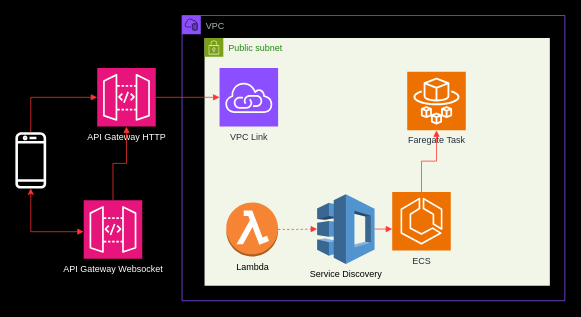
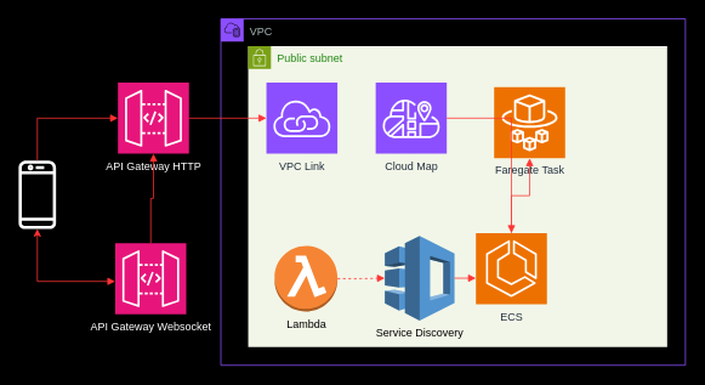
  <mxCell id="0" />
  <mxCell id="1" parent="0" />
  <mxCell id="2" value="VPC" style="points=[[0,0],[0.25,0],[0.5,0],[0.75,0],[1,0],[1,0.25],[1,0.5],[1,0.75],[1,1],[0.75,1],[0.5,1],[0.25,1],[0,1],[0,0.75],[0,0.5],[0,0.25]];outlineConnect=0;gradientColor=none;html=1;whiteSpace=wrap;fontSize=12;fontStyle=0;container=1;pointerEvents=0;collapsible=0;recursiveResize=0;shape=mxgraph.aws4.group;grIcon=mxgraph.aws4.group_vpc2;strokeColor=#8C4FFF;fillColor=none;verticalAlign=top;align=left;spacingLeft=30;fontColor=#AAB7B8;dashed=0;" vertex="1" parent="1"><mxGeometry x="242" y="20" width="510" height="380" as="geometry" /></mxCell>
  <mxCell id="3" value="Public subnet" style="points=[[0,0],[0.25,0],[0.5,0],[0.75,0],[1,0],[1,0.25],[1,0.5],[1,0.75],[1,1],[0.75,1],[0.5,1],[0.25,1],[0,1],[0,0.75],[0,0.5],[0,0.25]];outlineConnect=0;gradientColor=none;html=1;whiteSpace=wrap;fontSize=12;fontStyle=0;container=1;pointerEvents=0;collapsible=0;recursiveResize=0;shape=mxgraph.aws4.group;grIcon=mxgraph.aws4.group_security_group;grStroke=0;strokeColor=#7AA116;fillColor=#F2F6E8;verticalAlign=top;align=left;spacingLeft=30;fontColor=#248814;dashed=0;" vertex="1" parent="2"><mxGeometry x="30" y="30" width="460" height="330" as="geometry" /></mxCell>
  <mxCell id="4" value="VPC Link" style="sketch=0;points=[[0,0,0],[0.25,0,0],[0.5,0,0],[0.75,0,0],[1,0,0],[0,1,0],[0.25,1,0],[0.5,1,0],[0.75,1,0],[1,1,0],[0,0.25,0],[0,0.5,0],[0,0.75,0],[1,0.25,0],[1,0.5,0],[1,0.75,0]];outlineConnect=0;fontColor=#232F3E;fillColor=#8C4FFF;strokeColor=#ffffff;dashed=0;verticalLabelPosition=bottom;verticalAlign=top;align=center;html=1;fontSize=12;fontStyle=0;aspect=fixed;shape=mxgraph.aws4.resourceIcon;resIcon=mxgraph.aws4.vpc_privatelink;" vertex="1" parent="3"><mxGeometry x="20" y="40" width="78" height="78" as="geometry" /></mxCell>
+ <mxCell id="5" value="Cloud Map" style="sketch=0;points=[[0,0,0],[0.25,0,0],[0.5,0,0],[0.75,0,0],[1,0,0],[0,1,0],[0.25,1,0],[0.5,1,0],[0.75,1,0],[1,1,0],[0,0.25,0],[0,0.5,0],[0,0.75,0],[1,0.25,0],[1,0.5,0],[1,0.75,0]];outlineConnect=0;fontColor=#232F3E;fillColor=#8C4FFF;strokeColor=#ffffff;dashed=0;verticalLabelPosition=bottom;verticalAlign=top;align=center;html=1;fontSize=12;fontStyle=0;aspect=fixed;shape=mxgraph.aws4.resourceIcon;resIcon=mxgraph.aws4.cloud_map;" vertex="1" parent="3"><mxGeometry x="140" y="40" width="78" height="78" as="geometry" /></mxCell>
  <mxCell id="6" value="ECS" style="sketch=0;points=[[0,0,0],[0.25,0,0],[0.5,0,0],[0.75,0,0],[1,0,0],[0,1,0],[0.25,1,0],[0.5,1,0],[0.75,1,0],[1,1,0],[0,0.25,0],[0,0.5,0],[0,0.75,0],[1,0.25,0],[1,0.5,0],[1,0.75,0]];outlineConnect=0;fontColor=#232F3E;fillColor=#ED7100;strokeColor=#ffffff;dashed=0;verticalLabelPosition=bottom;verticalAlign=top;align=center;html=1;fontSize=12;fontStyle=0;aspect=fixed;shape=mxgraph.aws4.resourceIcon;resIcon=mxgraph.aws4.ecs;" vertex="1" parent="3"><mxGeometry x="250" y="205" width="78" height="78" as="geometry" /></mxCell>
  <mxCell id="7" value="Faregate Task" style="sketch=0;points=[[0,0,0],[0.25,0,0],[0.5,0,0],[0.75,0,0],[1,0,0],[0,1,0],[0.25,1,0],[0.5,1,0],[0.75,1,0],[1,1,0],[0,0.25,0],[0,0.5,0],[0,0.75,0],[1,0.25,0],[1,0.5,0],[1,0.75,0]];outlineConnect=0;fontColor=#232F3E;fillColor=#ED7100;strokeColor=#ffffff;dashed=0;verticalLabelPosition=bottom;verticalAlign=top;align=center;html=1;fontSize=12;fontStyle=0;aspect=fixed;shape=mxgraph.aws4.resourceIcon;resIcon=mxgraph.aws4.fargate;" vertex="1" parent="3"><mxGeometry x="270" y="45" width="78" height="78" as="geometry" /></mxCell>
  <mxCell id="8" value="Service Discovery&lt;div&gt;&lt;br&gt;&lt;/div&gt;" style="outlineConnect=0;dashed=0;verticalLabelPosition=bottom;verticalAlign=top;align=center;html=1;shape=mxgraph.aws3.application_discovery_service;fillColor=#5294CF;gradientColor=none;" vertex="1" parent="3"><mxGeometry x="150" y="208" width="76.5" height="93" as="geometry" /></mxCell>
  <mxCell id="9" value="Lambda" style="outlineConnect=0;dashed=0;verticalLabelPosition=bottom;verticalAlign=top;align=center;html=1;shape=mxgraph.aws3.lambda_function;fillColor=#F58534;gradientColor=none;" vertex="1" parent="3"><mxGeometry x="29" y="219" width="69" height="72" as="geometry" /></mxCell>
+ <mxCell id="10" value="" style="edgeStyle=orthogonalEdgeStyle;html=1;endArrow=block;elbow=vertical;startArrow=none;endFill=1;strokeColor=#FF3333;rounded=0;" edge="1" parent="3" source="5" target="6"><mxGeometry width="100" relative="1" as="geometry"><mxPoint x="108" y="89" as="sourcePoint" /><mxPoint x="150" y="89" as="targetPoint" /></mxGeometry></mxCell>
  <mxCell id="11" value="" style="edgeStyle=orthogonalEdgeStyle;html=1;endArrow=block;elbow=vertical;startArrow=none;endFill=1;strokeColor=#FF3333;rounded=0;" edge="1" parent="3" source="6" target="7"><mxGeometry width="100" relative="1" as="geometry"><mxPoint x="228" y="89" as="sourcePoint" /><mxPoint x="299" y="140" as="targetPoint" /></mxGeometry></mxCell>
  <mxCell id="12" value="" style="edgeStyle=orthogonalEdgeStyle;html=1;endArrow=block;elbow=vertical;startArrow=none;endFill=1;strokeColor=#FF3333;rounded=0;" edge="1" parent="3" source="8" target="6"><mxGeometry width="100" relative="1" as="geometry"><mxPoint x="338" y="179" as="sourcePoint" /><mxPoint x="370" y="179" as="targetPoint" /><Array as="points"><mxPoint x="289" y="255" /></Array></mxGeometry></mxCell>
  <mxCell id="13" value="" style="edgeStyle=orthogonalEdgeStyle;html=1;endArrow=block;elbow=vertical;startArrow=none;endFill=1;strokeColor=#FF3333;rounded=0;dashed=1;" edge="1" parent="3" source="9" target="8"><mxGeometry width="100" relative="1" as="geometry"><mxPoint x="-58" y="265" as="sourcePoint" /><mxPoint x="39" y="265" as="targetPoint" /></mxGeometry></mxCell>
  <mxCell id="14" value="API Gateway HTTP" style="sketch=0;points=[[0,0,0],[0.25,0,0],[0.5,0,0],[0.75,0,0],[1,0,0],[0,1,0],[0.25,1,0],[0.5,1,0],[0.75,1,0],[1,1,0],[0,0.25,0],[0,0.5,0],[0,0.75,0],[1,0.25,0],[1,0.5,0],[1,0.75,0]];outlineConnect=0;fillColor=#E7157B;strokeColor=#ffffff;dashed=0;verticalLabelPosition=bottom;verticalAlign=top;align=center;html=1;aspect=fixed;shape=mxgraph.aws4.resourceIcon;resIcon=mxgraph.aws4.api_gateway;fontColor=#FFFFFF;" vertex="1" parent="1"><mxGeometry x="129" y="90" width="78" height="78" as="geometry" /></mxCell>
- <mxCell id="15" value="API Gateway Websocket" style="sketch=0;points=[[0,0,0],[0.25,0,0],[0.5,0,0],[0.75,0,0],[1,0,0],[0,1,0],[0.25,1,0],[0.5,1,0],[0.75,1,0],[1,1,0],[0,0.25,0],[0,0.5,0],[0,0.75,0],[1,0.25,0],[1,0.5,0],[1,0.75,0]];outlineConnect=0;fontColor=#FFFFFF;fillColor=#E7157B;strokeColor=#ffffff;dashed=0;verticalLabelPosition=bottom;verticalAlign=top;align=center;html=1;fontSize=12;fontStyle=0;aspect=fixed;shape=mxgraph.aws4.resourceIcon;resIcon=mxgraph.aws4.api_gateway;" vertex="1" parent="1"><mxGeometry x="111" y="266" width="78" height="78" as="geometry" /></mxCell>
+ <mxCell id="15" value="API Gateway Websocket" style="sketch=0;points=[[0,0,0],[0.25,0,0],[0.5,0,0],[0.75,0,0],[1,0,0],[0,1,0],[0.25,1,0],[0.5,1,0],[0.75,1,0],[1,1,0],[0,0.25,0],[0,0.5,0],[0,0.75,0],[1,0.25,0],[1,0.5,0],[1,0.75,0]];outlineConnect=0;fontColor=#FFFFFF;fillColor=#E7157B;strokeColor=#ffffff;dashed=0;verticalLabelPosition=bottom;verticalAlign=top;align=center;html=1;fontSize=12;fontStyle=0;aspect=fixed;shape=mxgraph.aws4.resourceIcon;resIcon=mxgraph.aws4.api_gateway;" vertex="1" parent="1"><mxGeometry x="126" y="266" width="78" height="78" as="geometry" /></mxCell>
  <mxCell id="16" value="" style="edgeStyle=orthogonalEdgeStyle;html=1;endArrow=block;elbow=vertical;startArrow=none;endFill=1;strokeColor=#FF3333;rounded=0;" edge="1" parent="1" source="14" target="4"><mxGeometry width="100" relative="1" as="geometry"><mxPoint x="180" y="129" as="sourcePoint" /><mxPoint x="280" y="129" as="targetPoint" /></mxGeometry></mxCell>
  <mxCell id="17" value="" style="edgeStyle=orthogonalEdgeStyle;html=1;endArrow=block;elbow=vertical;startArrow=none;endFill=1;strokeColor=#FF3333;rounded=0;" edge="1" parent="1" source="15" target="14"><mxGeometry width="100" relative="1" as="geometry"><mxPoint x="190" y="139" as="sourcePoint" /><mxPoint x="302" y="139" as="targetPoint" /></mxGeometry></mxCell>
  <mxCell id="18" value="" style="sketch=0;outlineConnect=0;fontColor=#FFFFFF;gradientColor=none;fillColor=#FFFFFF;strokeColor=none;dashed=0;verticalLabelPosition=bottom;verticalAlign=top;align=center;html=1;fontSize=12;fontStyle=0;aspect=fixed;pointerEvents=1;shape=mxgraph.aws4.mobile_client;" vertex="1" parent="1"><mxGeometry x="20" y="174" width="41" height="78" as="geometry" /></mxCell>
  <mxCell id="19" value="" style="edgeStyle=orthogonalEdgeStyle;html=1;endArrow=block;elbow=vertical;startArrow=none;endFill=1;strokeColor=#FF3333;rounded=0;entryX=0;entryY=0.5;entryDx=0;entryDy=0;entryPerimeter=0;" edge="1" parent="1" source="18" target="14"><mxGeometry width="100" relative="1" as="geometry"><mxPoint x="217" y="139" as="sourcePoint" /><mxPoint x="302" y="139" as="targetPoint" /><Array as="points"><mxPoint x="41" y="129" /></Array></mxGeometry></mxCell>
  <mxCell id="20" value="" style="edgeStyle=orthogonalEdgeStyle;html=1;endArrow=block;elbow=vertical;startArrow=classic;endFill=1;strokeColor=#FF3333;rounded=0;startFill=1;" edge="1" parent="1" source="18" target="15"><mxGeometry width="100" relative="1" as="geometry"><mxPoint x="51" y="186" as="sourcePoint" /><mxPoint x="139" y="139" as="targetPoint" /><Array as="points"><mxPoint x="41" y="308" /></Array></mxGeometry></mxCell>
